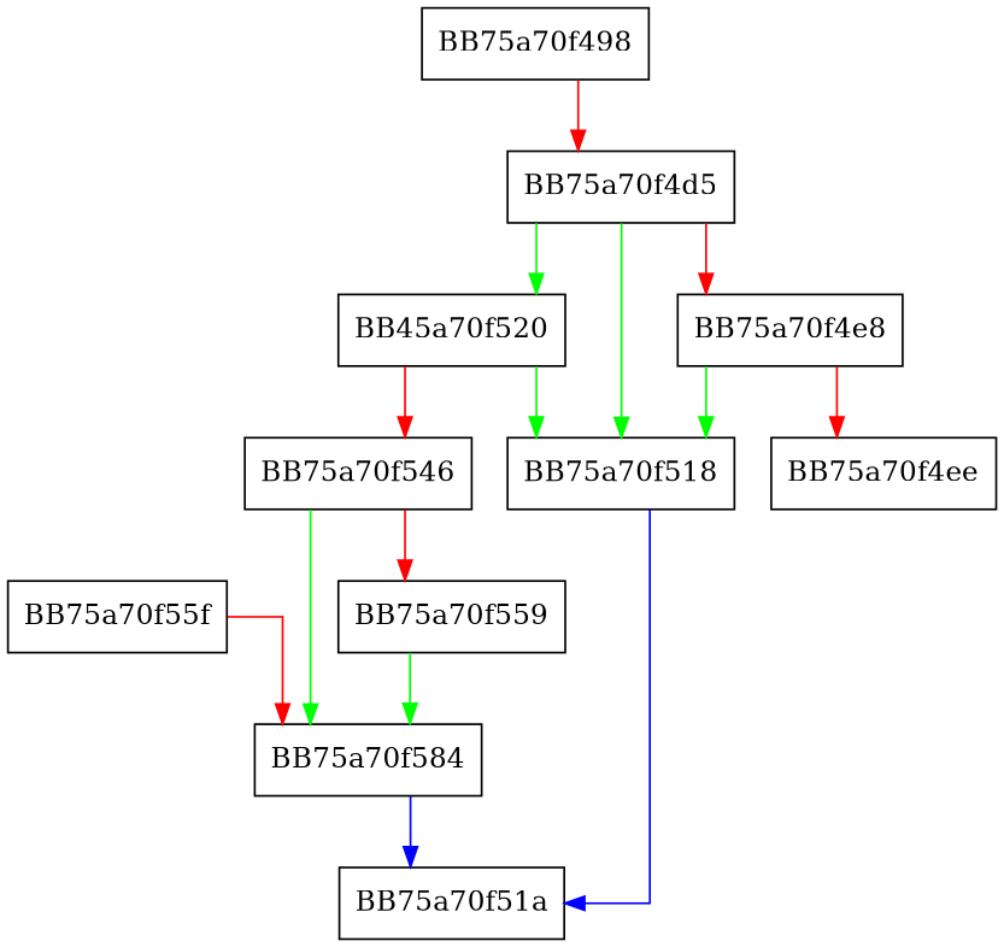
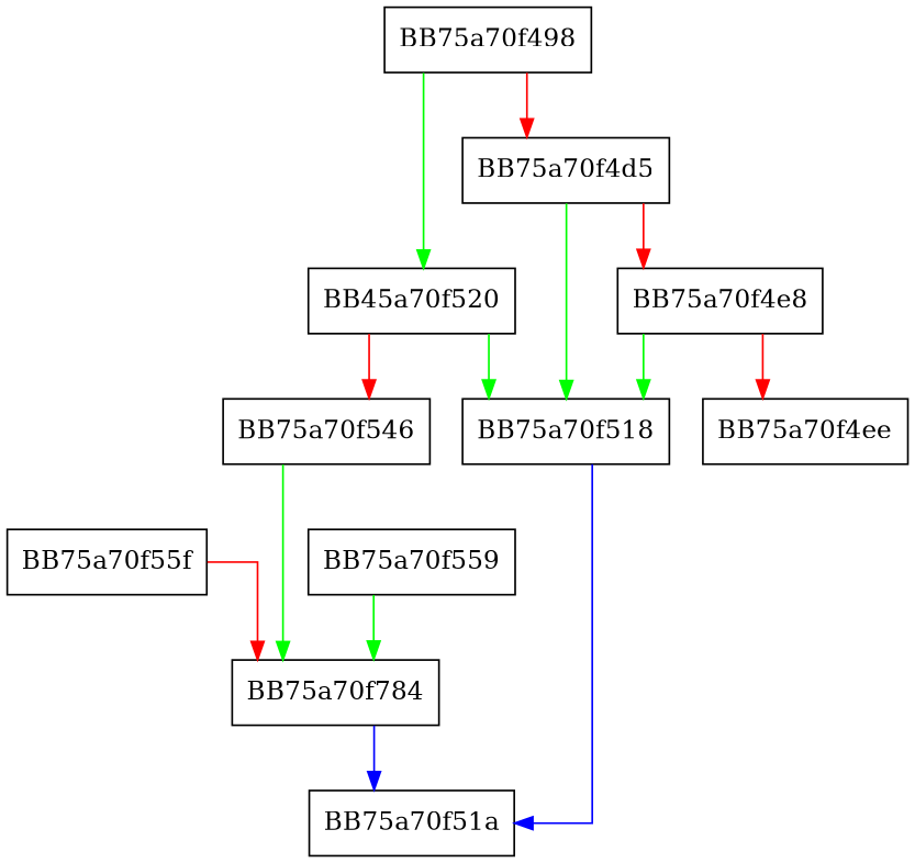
  digraph {
    splines=ortho
    node [shape=box]
    edge [color=green]
    n1 [label=BB45a70f520]
    BB75a70f498
    BB75a70f4d5
    BB75a70f518
    BB75a70f546
    BB75a70f4e8
    BB75a70f51a
-   BB75a70f584
+   BB75a70f584 [label=BB75a70f784]
    BB75a70f559
    BB75a70f4ee
    BB75a70f55f
    n1 -> BB75a70f518
    n1 -> BB75a70f546 [color=red]
-   BB75a70f4d5 -> n1
+   BB75a70f498 -> n1
    BB75a70f498 -> BB75a70f4d5 [color=red]
    BB75a70f4d5 -> BB75a70f518
    BB75a70f4d5 -> BB75a70f4e8 [color=red]
    BB75a70f518 -> BB75a70f51a [color=blue]
    BB75a70f546 -> BB75a70f584
-   BB75a70f546 -> BB75a70f559 [color=red]
    BB75a70f4e8 -> BB75a70f518
    BB75a70f4e8 -> BB75a70f4ee [color=red]
    BB75a70f584 -> BB75a70f51a [color=blue]
    BB75a70f559 -> BB75a70f584
    BB75a70f55f -> BB75a70f584 [color=red]
  }
